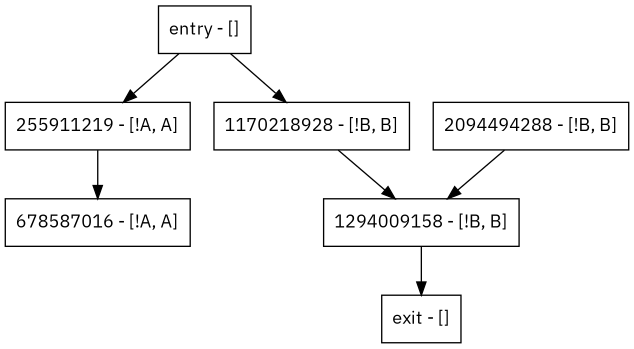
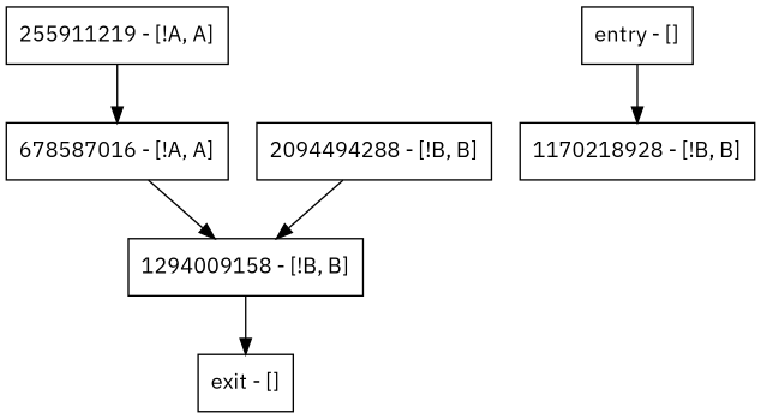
  digraph {
    fontname="IBM Plex Sans"
    node [fontname="IBM Plex Sans" shape=record]
    edge [fontname="IBM Plex Sans"]
    n1 [label="255911219 - [!A, A]"]
    n2 [label="678587016 - [!A, A]"]
    n3 [label="2094494288 - [!B, B]"]
    n4 [label="1294009158 - [!B, B]"]
    n5 [label="entry - []"]
    n6 [label="1170218928 - [!B, B]"]
    n7 [label="exit - []"]
    n1 -> n2
    n3 -> n4
    n4 -> n7
-   n5 -> n1
    n5 -> n6
-   n6 -> n4
+   n2 -> n4
  }
